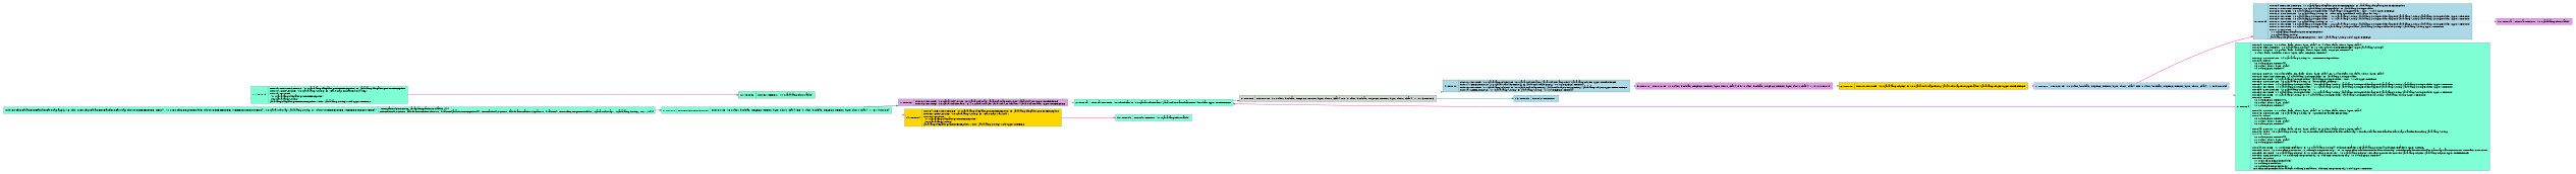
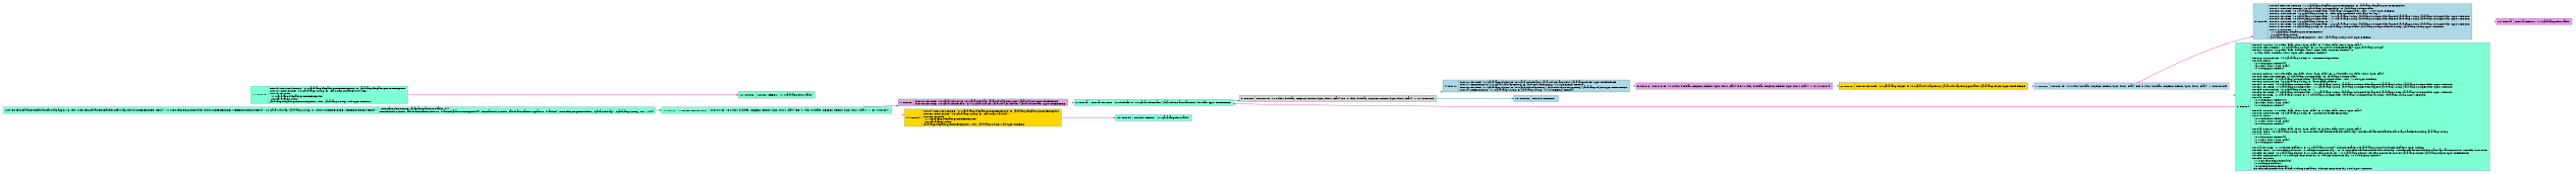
  digraph {
    rankdir=LR
    node [color=purple fillcolor=aquamarine shape=record style=filled]
    edge [color=teal style=bold]
-   n1 [label="{0\:\ 0x0000|ENTER_ENTER_BLOCK\l|0x0000: IF  (r8 I:?[int, boolean, OBJECT, ARRAY, byte, short, char]) == (0 ?[int, boolean, OBJECT, ARRAY, byte, short, char])  \-\> B:14:0x0084 \l}"]
+   n1 [label="{0\:\ 0x0000|MTH_ENTER_BLOCK\l|0x0000: IF  (r8 I:?[int, boolean, OBJECT, ARRAY, byte, short, char]) == (0 ?[int, boolean, OBJECT, ARRAY, byte, short, char])  \-\> B:14:0x0084 \l}"]
    n2 [color=teal fillcolor=plum label="{1\:\ 0x0002|0x0002: INVOKE  (r8 I:java.util.Set) = (r8 I:java.util.Map) java.util.Map.entrySet():java.util.Set type: INTERFACE \l0x0006: INVOKE  (r8 I:java.util.Iterator) = (r8 I:java.util.Set) java.util.Set.iterator():java.util.Iterator type: INTERFACE \l}"]
    n3 [color=teal fillcolor=gold label="{14\:\ 0x0084|0x0084: NEW_INSTANCE  (r7 I:java.lang.IllegalArgumentException) =  java.lang.IllegalArgumentException \l0x0086: CONST_STR  (r8 I:java.lang.String) =  \"Part map was null.\" \l0x0088: INVOKE  \l  (r7 I:java.lang.IllegalArgumentException)\l  (r8 I:java.lang.String)\l java.lang.IllegalArgumentException.\<init\>(java.lang.String):void type: DIRECT \l}"]
    n4 [color=teal label="{2\:\ 0x000a|0x000a: INVOKE  (r0 I:boolean) = (r8 I:java.util.Iterator) java.util.Iterator.hasNext():boolean type: INTERFACE \l}"]
    n5 [label="{15\:\ 0x008b|0x008b: THROW  (r7 I:java.lang.Throwable) \l}"]
    n6 [color=darkgreen fillcolor=lightgrey label="{3\:\ 0x000e|0x000e: IF  (r0 I:?[int, boolean, OBJECT, ARRAY, byte, short, char]) == (0 ?[int, boolean, OBJECT, ARRAY, byte, short, char])  \-\> B:13:0x0083 \l}"]
    n7 [color=darkgreen fillcolor=lightblue label="{4\:\ 0x0010|0x0010: INVOKE  (r0 I:java.lang.Object) = (r8 I:java.util.Iterator) java.util.Iterator.next():java.lang.Object type: INTERFACE \l0x0014: CHECK_CAST  (r0 I:java.util.Map$Entry) = (java.util.Map$Entry) (r0 I:?[OBJECT, ARRAY]) \l0x0016: INVOKE  (r1 I:java.lang.Object) = (r0 I:java.util.Map$Entry) java.util.Map.Entry.getKey():java.lang.Object type: INTERFACE \l0x001a: CHECK_CAST  (r1 I:java.lang.String) = (java.lang.String) (r1 I:?[OBJECT, ARRAY]) \l}"]
    n8 [color=teal fillcolor=lightblue label="{13\:\ 0x0083|0x0083: RETURN   \l}"]
    n9 [fillcolor=plum label="{5\:\ 0x001c|0x001c: IF  (r1 I:?[int, boolean, OBJECT, ARRAY, byte, short, char]) == (0 ?[int, boolean, OBJECT, ARRAY, byte, short, char])  \-\> B:11:0x007b \l}"]
    n10 [color=black fillcolor=gold label="{6\:\ 0x001e|0x001e: INVOKE  (r0 I:java.lang.Object) = (r0 I:java.util.Map$Entry) java.util.Map.Entry.getValue():java.lang.Object type: INTERFACE \l}"]
    n11 [fillcolor=lightblue label="{7\:\ 0x0022|0x0022: IF  (r0 I:?[int, boolean, OBJECT, ARRAY, byte, short, char]) == (0 ?[int, boolean, OBJECT, ARRAY, byte, short, char])  \-\> B:9:0x005f \l}"]
    n12 [color=teal label="{11\:\ 0x007b|0x007b: NEW_INSTANCE  (r7 I:java.lang.IllegalArgumentException) =  java.lang.IllegalArgumentException \l0x007d: CONST_STR  (r8 I:java.lang.String) =  \"Part map contained null key.\" \l0x007f: INVOKE  \l  (r7 I:java.lang.IllegalArgumentException)\l  (r8 I:java.lang.String)\l java.lang.IllegalArgumentException.\<init\>(java.lang.String):void type: DIRECT \l}"]
    n13 [color=black label="{12\:\ 0x0082|0x0082: THROW  (r7 I:java.lang.Throwable) \l}"]
-   n14 [label="{8\:\ 0x0024|0x0024: CONST  (r2 I:?[int, float, short, byte, char]) = (4 ?[int, float, short, byte, char]) \l0x0025: NEW_ARRAY  (r2 I:java.lang.String[]) = (r2 I:int A[IMMUTABLE_TYPE]) type: java.lang.String[] \l0x0027: CONST  (r3 I:?[int, float, boolean, short, byte, char, OBJECT, ARRAY]) = \l  (0 ?[int, float, boolean, short, byte, char, OBJECT, ARRAY])\l \l0x0028: CONST_STR  (r4 I:java.lang.String) =  \"Content\-Disposition\" \l0x002a: APUT  \l  (r2 I:?[OBJECT, ARRAY][])\l  (r3 I:?[int, short, byte, char])\l  (r4 I:?[OBJECT, ARRAY])\l \l0x002c: CONST  (r3 I:?[boolean, int, float, short, byte, char]) = (1 ?[boolean, int, float, short, byte, char]) \l0x002d: NEW_INSTANCE  (r4 I:java.lang.StringBuilder) =  java.lang.StringBuilder \l0x002f: INVOKE  (r4 I:java.lang.StringBuilder) java.lang.StringBuilder.\<init\>():void type: DIRECT \l0x0032: CONST_STR  (r5 I:java.lang.String) =  \"form\-data; name=\"\" \l0x0034: INVOKE  (r4 I:java.lang.StringBuilder), (r5 I:java.lang.String) java.lang.StringBuilder.append(java.lang.String):java.lang.StringBuilder type: VIRTUAL \l0x0037: INVOKE  (r4 I:java.lang.StringBuilder), (r1 I:java.lang.String) java.lang.StringBuilder.append(java.lang.String):java.lang.StringBuilder type: VIRTUAL \l0x003a: CONST_STR  (r1 I:java.lang.String) =  \"\"\" \l0x003c: INVOKE  (r4 I:java.lang.StringBuilder), (r1 I:java.lang.String) java.lang.StringBuilder.append(java.lang.String):java.lang.StringBuilder type: VIRTUAL \l0x003f: INVOKE  (r1 I:java.lang.String) = (r4 I:java.lang.StringBuilder) java.lang.StringBuilder.toString():java.lang.String type: VIRTUAL \l0x0023: APUT  \l  (r2 I:?[OBJECT, ARRAY][])\l  (r3 I:?[int, short, byte, char])\l  (r1 I:?[OBJECT, ARRAY])\l \l0x0045: CONST  (r1 I:?[int, float, short, byte, char]) = (2 ?[int, float, short, byte, char]) \l0x0046: CONST_STR  (r3 I:java.lang.String) =  \"Content\-Transfer\-Encoding\" \l0x0048: APUT  \l  (r2 I:?[OBJECT, ARRAY][])\l  (r1 I:?[int, short, byte, char])\l  (r3 I:?[OBJECT, ARRAY])\l \l0x004a: CONST  (r1 I:?[int, float, short, byte, char]) = (3 ?[int, float, short, byte, char]) \l0x004b: IGET  (r3 I:java.lang.String) = (r6 I:retrofit2.ParameterHandler$PartMap) retrofit2.ParameterHandler.PartMap.transferEncoding java.lang.String \l0x004d: APUT  \l  (r2 I:?[OBJECT, ARRAY][])\l  (r1 I:?[int, short, byte, char])\l  (r3 I:?[OBJECT, ARRAY])\l \l0x004f: INVOKE  (r1 I:okhttp3.Headers) = (r2 I:java.lang.String[]) okhttp3.Headers.of(java.lang.String[]):okhttp3.Headers type: STATIC \l0x0053: IGET  (r2 I:retrofit2.Converter\<T, okhttp3.RequestBody\>) = (r6 I:retrofit2.ParameterHandler$PartMap) retrofit2.ParameterHandler.PartMap.valueConverter retrofit2.Converter \l0x0055: INVOKE  (r0 I:java.lang.Object) = (r2 I:retrofit2.Converter), (r0 I:java.lang.Object) retrofit2.Converter.convert(java.lang.Object):java.lang.Object type: INTERFACE \l0x0059: CHECK_CAST  (r0 I:okhttp3.RequestBody) = (okhttp3.RequestBody) (r0 I:?[OBJECT, ARRAY]) \l0x005b: INVOKE  \l  (r7 I:retrofit2.RequestBuilder)\l  (r1 I:okhttp3.Headers)\l  (r0 I:okhttp3.RequestBody)\l retrofit2.RequestBuilder.addPart(okhttp3.Headers, okhttp3.RequestBody):void type: VIRTUAL \l}"]
+   n14 [label="{8\:\ 0x0024|0x0024: CONST  (r2 I:?[int, float, short, byte, char]) = (4 ?[int, float, short, byte, char]) \l0x0025: NEW_ARRAY  (r2 I:java.lang.String[]) = (r2 I:int A[IMMUTABLE_TYPE]) type: java.lang.String[] \l0x0027: CONST  (r3 I:?[int, float, boolean, short, byte, char, OBJECT, ARRAY]) = \l  (0 ?[int, float, boolean, short, byte, char, OBJECT, ARRAY])\l \l0x0028: CONST_STR  (r4 I:java.lang.String) =  \"Content\-Disposition\" \l0x002a: APUT  \l  (r2 I:?[OBJECT, ARRAY][])\l  (r3 I:?[int, short, byte, char])\l  (r4 I:?[OBJECT, ARRAY])\l \l0x002c: CONST  (r3 I:?[boolean, int, float, short, byte, char]) = (1 ?[boolean, int, float, short, byte, char]) \l0x002d: NEW_INSTANCE  (r4 I:java.lang.StringBuilder) =  java.lang.StringBuilder \l0x002f: INVOKE  (r4 I:java.lang.StringBuilder) java.lang.StringBuilder.\<init\>():void type: DIRECT \l0x0032: CONST_STR  (r5 I:java.lang.String) =  \"form\-data; name=\"\" \l0x0034: INVOKE  (r4 I:java.lang.StringBuilder), (r5 I:java.lang.String) java.lang.StringBuilder.append(java.lang.String):java.lang.StringBuilder type: VIRTUAL \l0x0037: INVOKE  (r4 I:java.lang.StringBuilder), (r1 I:java.lang.String) java.lang.StringBuilder.append(java.lang.String):java.lang.StringBuilder type: VIRTUAL \l0x003a: CONST_STR  (r1 I:java.lang.String) =  \"\"\" \l0x003c: INVOKE  (r4 I:java.lang.StringBuilder), (r1 I:java.lang.String) java.lang.StringBuilder.append(java.lang.String):java.lang.StringBuilder type: VIRTUAL \l0x003f: INVOKE  (r1 I:java.lang.String) = (r4 I:java.lang.StringBuilder) java.lang.StringBuilder.toString():java.lang.String type: VIRTUAL \l0x0043: APUT  \l  (r2 I:?[OBJECT, ARRAY][])\l  (r3 I:?[int, short, byte, char])\l  (r1 I:?[OBJECT, ARRAY])\l \l0x0045: CONST  (r1 I:?[int, float, short, byte, char]) = (2 ?[int, float, short, byte, char]) \l0x0046: CONST_STR  (r3 I:java.lang.String) =  \"Content\-Transfer\-Encoding\" \l0x0048: APUT  \l  (r2 I:?[OBJECT, ARRAY][])\l  (r1 I:?[int, short, byte, char])\l  (r3 I:?[OBJECT, ARRAY])\l \l0x004a: CONST  (r1 I:?[int, float, short, byte, char]) = (3 ?[int, float, short, byte, char]) \l0x004b: IGET  (r3 I:java.lang.String) = (r6 I:retrofit2.ParameterHandler$PartMap) retrofit2.ParameterHandler.PartMap.transferEncoding java.lang.String \l0x004d: APUT  \l  (r2 I:?[OBJECT, ARRAY][])\l  (r1 I:?[int, short, byte, char])\l  (r3 I:?[OBJECT, ARRAY])\l \l0x004f: INVOKE  (r1 I:okhttp3.Headers) = (r2 I:java.lang.String[]) okhttp3.Headers.of(java.lang.String[]):okhttp3.Headers type: STATIC \l0x0053: IGET  (r2 I:retrofit2.Converter\<T, okhttp3.RequestBody\>) = (r6 I:retrofit2.ParameterHandler$PartMap) retrofit2.ParameterHandler.PartMap.valueConverter retrofit2.Converter \l0x0055: INVOKE  (r0 I:java.lang.Object) = (r2 I:retrofit2.Converter), (r0 I:java.lang.Object) retrofit2.Converter.convert(java.lang.Object):java.lang.Object type: INTERFACE \l0x0059: CHECK_CAST  (r0 I:okhttp3.RequestBody) = (okhttp3.RequestBody) (r0 I:?[OBJECT, ARRAY]) \l0x005b: INVOKE  \l  (r7 I:retrofit2.RequestBuilder)\l  (r1 I:okhttp3.Headers)\l  (r0 I:okhttp3.RequestBody)\l retrofit2.RequestBuilder.addPart(okhttp3.Headers, okhttp3.RequestBody):void type: VIRTUAL \l}"]
    n15 [color=teal fillcolor=lightblue label="{9\:\ 0x005f|0x005f: NEW_INSTANCE  (r7 I:java.lang.IllegalArgumentException) =  java.lang.IllegalArgumentException \l0x0061: NEW_INSTANCE  (r8 I:java.lang.StringBuilder) =  java.lang.StringBuilder \l0x0063: INVOKE  (r8 I:java.lang.StringBuilder) java.lang.StringBuilder.\<init\>():void type: DIRECT \l0x0066: CONST_STR  (r0 I:java.lang.String) =  \"Part map contained null value for key '\" \l0x0068: INVOKE  (r8 I:java.lang.StringBuilder), (r0 I:java.lang.String) java.lang.StringBuilder.append(java.lang.String):java.lang.StringBuilder type: VIRTUAL \l0x006b: INVOKE  (r8 I:java.lang.StringBuilder), (r1 I:java.lang.String) java.lang.StringBuilder.append(java.lang.String):java.lang.StringBuilder type: VIRTUAL \l0x006e: CONST_STR  (r0 I:java.lang.String) =  \"'.\" \l0x0070: INVOKE  (r8 I:java.lang.StringBuilder), (r0 I:java.lang.String) java.lang.StringBuilder.append(java.lang.String):java.lang.StringBuilder type: VIRTUAL \l0x0073: INVOKE  (r8 I:java.lang.String) = (r8 I:java.lang.StringBuilder) java.lang.StringBuilder.toString():java.lang.String type: VIRTUAL \l0x0077: INVOKE  \l  (r7 I:java.lang.IllegalArgumentException)\l  (r8 I:java.lang.String)\l java.lang.IllegalArgumentException.\<init\>(java.lang.String):void type: DIRECT \l}"]
    n16 [fillcolor=plum label="{10\:\ 0x007a|0x007a: THROW  (r7 I:java.lang.Throwable) \l}"]
    n17 [label="{void retrofit2.ParameterHandler.PartMap.apply((r6 'this' I:retrofit2.ParameterHandler$PartMap A[IMMUTABLE_TYPE, THIS]), (r7 I:retrofit2.RequestBuilder A[IMMUTABLE_TYPE, METHOD_ARGUMENT]), (r8 I:java.util.Map\<java.lang.String, T\> A[IMMUTABLE_TYPE, METHOD_ARGUMENT]))  | , Annotation[RUNTIME, javax.annotation.Nullable, \{\}]\lAnnotation[SYSTEM, dalvik.annotation.Throws, \{value=[java.io.IOException]\}], Annotation[SYSTEM, dalvik.annotation.Signature, \{value=[(, Lretrofit2\/RequestBuilder;, Ljava\/util\/Map\<, Ljava\/lang\/String;, TT;\>;)V]\}]\l}"]
    n1 -> n2
    n1 -> n3 [color=deeppink style=dotted]
    n2 -> n4 [color=deeppink style=dotted]
    n3 -> n5 [color=deeppink]
    n4 -> n6
    n6 -> n7 [style=dotted]
    n6 -> n8
    n7 -> n9 [style=dotted]
    n9 -> n10 [style=dotted]
    n10 -> n11 [color=deeppink style=dotted]
    n11 -> n14 [style=dotted]
    n11 -> n15 [color=deeppink]
    n12 -> n13 [color=deeppink]
    n14 -> n4 [color=deeppink]
    n15 -> n16 [color=deeppink style=dotted]
    n17 -> n1
  }
